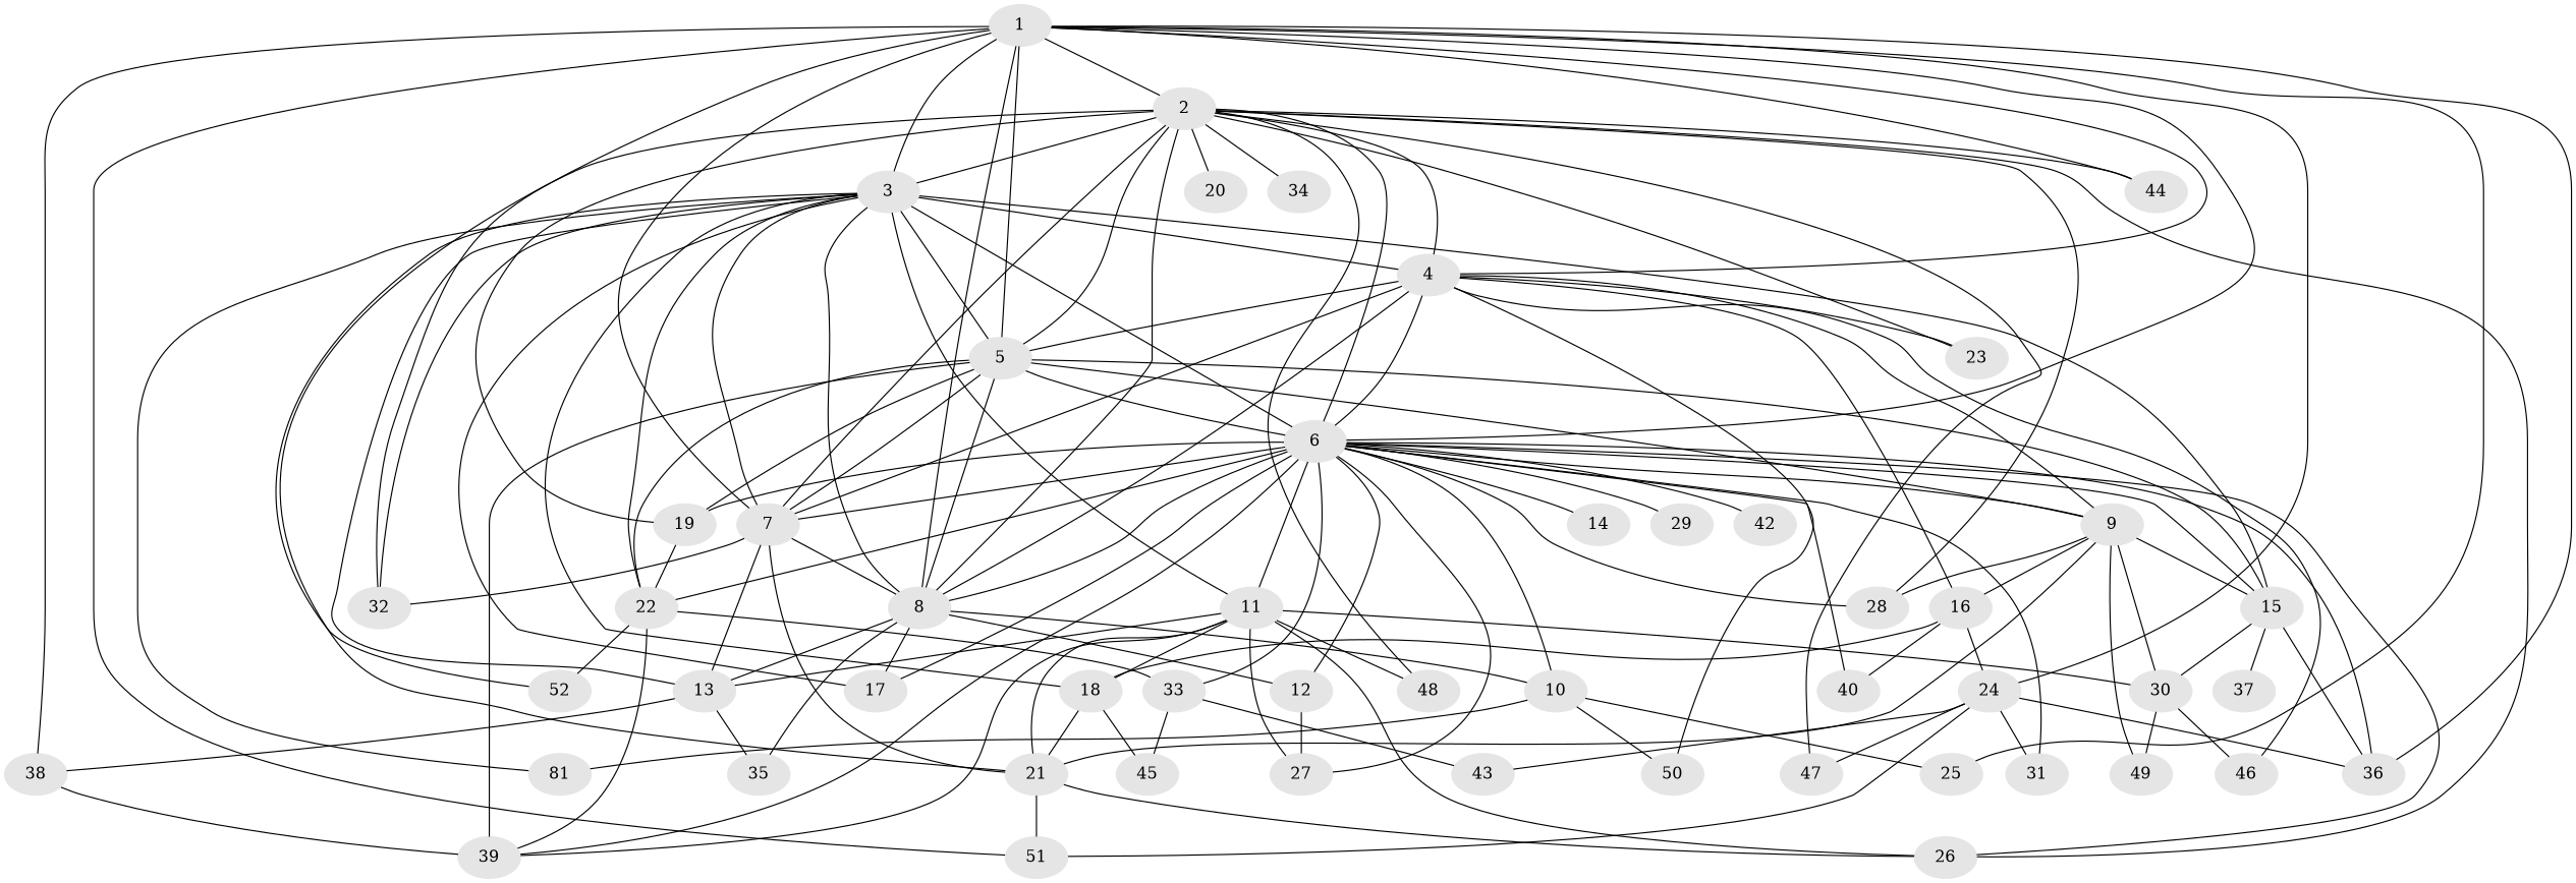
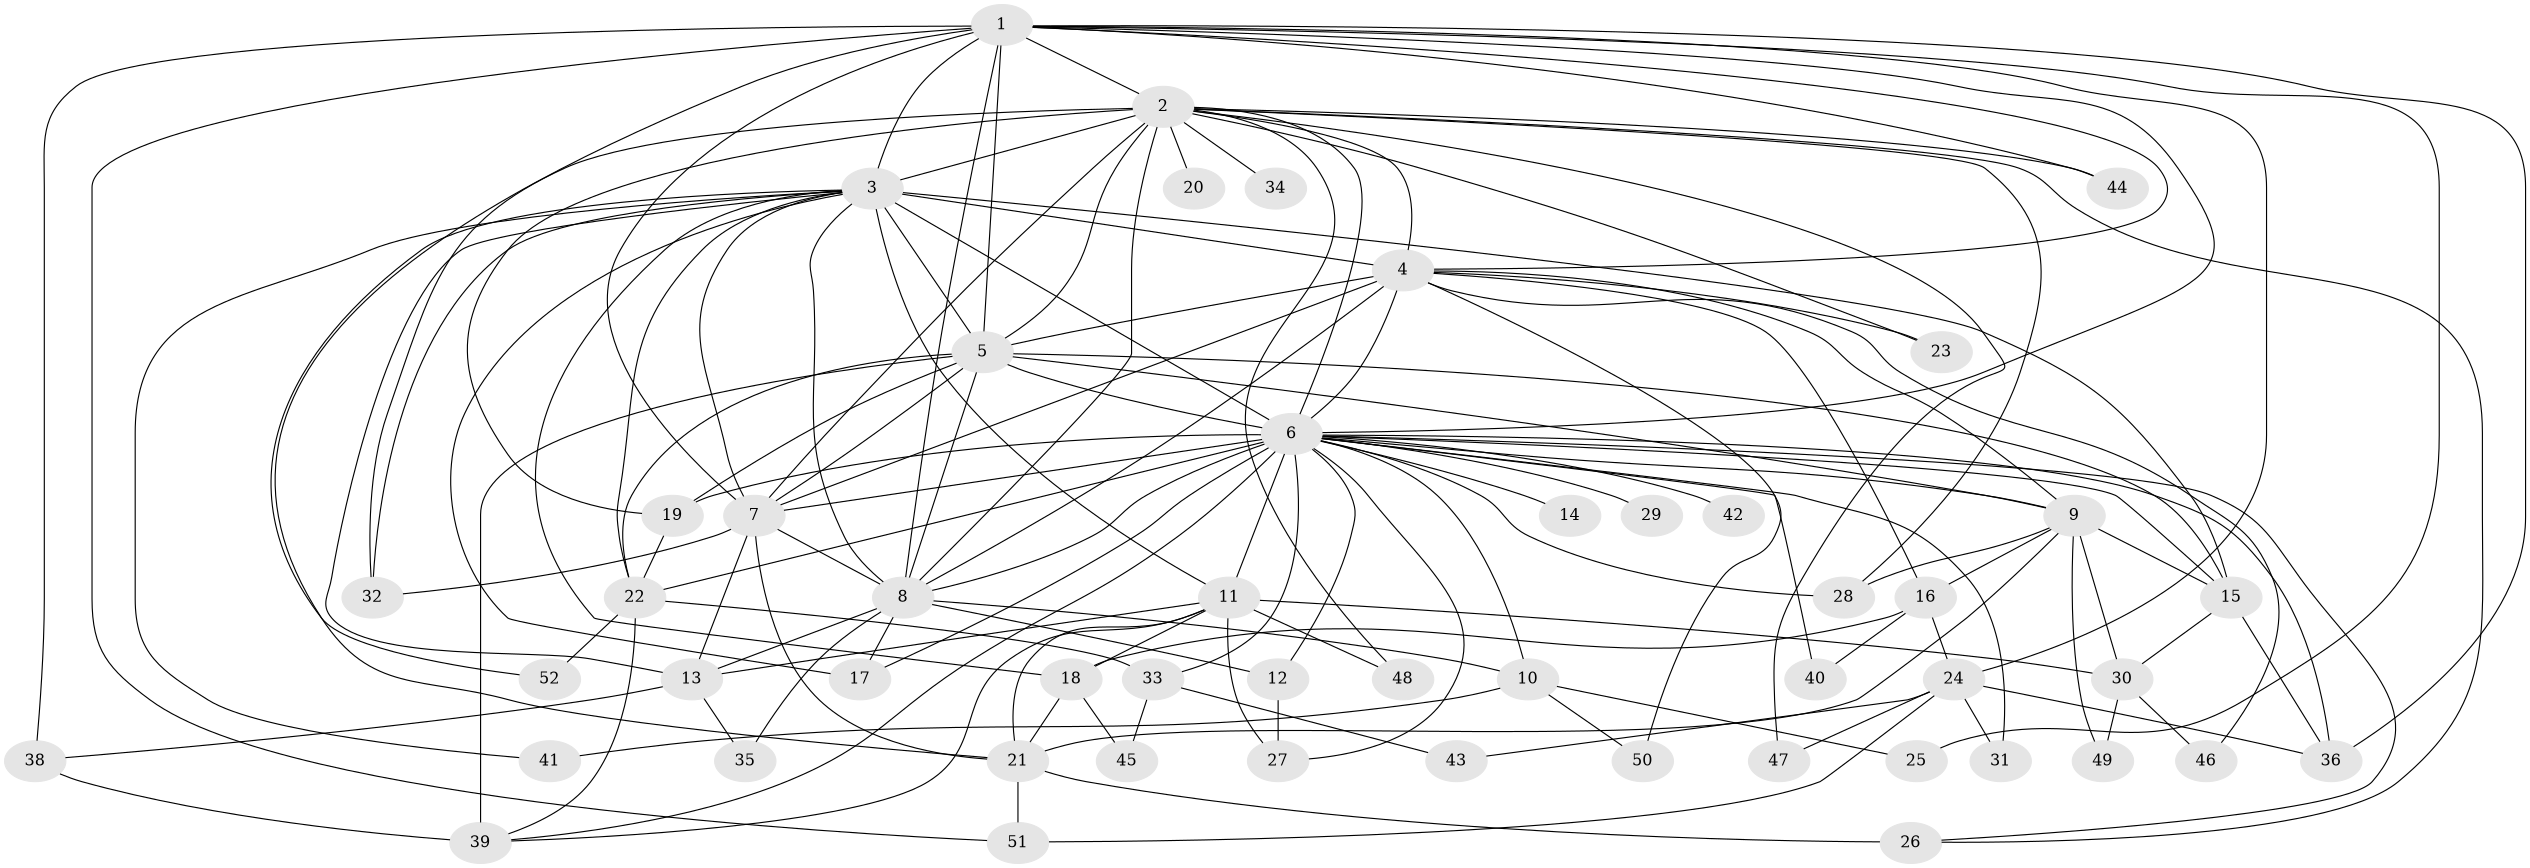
  graph {
    node [color=gray90 style=filled]
    edge [weight=1.0]
    1
    2
    3
    4
    5
    6
    7
    8
    21
    24
    25
    36
    38
    44
    51
    19
    20
    23
    26
    28
    32
    34
    47
    48
    11
    13
    15
    17
    18
    22
-   41 [label=81]
+   41
    52
    9
    16
    46
    50
    39
    10
    12
    14
    27
    29
    31
    33
    40
    42
    35
    43
    30
-   37
    45
    49
    1 -- 2
    1 -- 3 [weight=2.0]
    1 -- 4
    1 -- 5 [weight=3.0]
    1 -- 6
    1 -- 7
    1 -- 8
    1 -- 21
    1 -- 24
    1 -- 25
    1 -- 36
    1 -- 38
    1 -- 44
    1 -- 51
    2 -- 3 [weight=3.0]
    2 -- 4
    2 -- 5 [weight=2.0]
    2 -- 6
    2 -- 7
    2 -- 8
    2 -- 44
    2 -- 19
    2 -- 20
    2 -- 23
    2 -- 26
    2 -- 28
    2 -- 32
    2 -- 34
    2 -- 47
    2 -- 48
    3 -- 4 [weight=3.0]
    3 -- 5 [weight=4.0]
    3 -- 6 [weight=4.0]
    3 -- 7 [weight=3.0]
    3 -- 8 [weight=2.0]
    3 -- 32
    3 -- 11
    3 -- 13
    3 -- 15
    3 -- 17
    3 -- 18
    3 -- 22
    3 -- 41
    3 -- 52
    4 -- 5 [weight=2.0]
    4 -- 6 [weight=4.0]
    4 -- 7
    4 -- 8
    4 -- 23
    4 -- 9 [weight=2.0]
    4 -- 16
    4 -- 46
    4 -- 50
    5 -- 6 [weight=15.0]
    5 -- 7 [weight=2.0]
    5 -- 8 [weight=3.0]
    5 -- 19
    5 -- 15
    5 -- 22
    5 -- 9 [weight=2.0]
    5 -- 39 [weight=4.0]
    6 -- 7 [weight=2.0]
    6 -- 8 [weight=2.0]
    6 -- 36
    6 -- 19
    6 -- 26
    6 -- 28
    6 -- 11
    6 -- 15
    6 -- 17 [weight=2.0]
    6 -- 22 [weight=2.0]
    6 -- 9 [weight=3.0]
    6 -- 39
    6 -- 10 [weight=2.0]
    6 -- 12
    6 -- 14
    6 -- 27
    6 -- 29 [weight=2.0]
    6 -- 31
    6 -- 33
    6 -- 40
    6 -- 42
    7 -- 8
    7 -- 21 [weight=6.0]
    7 -- 32
    7 -- 13
    8 -- 13
    8 -- 17
    8 -- 10
    8 -- 12
    8 -- 35
    21 -- 51
    21 -- 26
    24 -- 36
    24 -- 51
    24 -- 47
    24 -- 31
    24 -- 43
    38 -- 39
    19 -- 22
    11 -- 21 [weight=2.0]
-   11 -- 26
    11 -- 48
    11 -- 13
    11 -- 18
    11 -- 39
    11 -- 27
    11 -- 30
    13 -- 38
    13 -- 35
    15 -- 36
    15 -- 30
-   15 -- 37
    18 -- 21
    18 -- 45
    22 -- 52
    22 -- 39
    22 -- 33
    9 -- 21
    9 -- 28
    9 -- 15
    9 -- 16
    9 -- 30
    9 -- 49
    16 -- 24
    16 -- 18
    16 -- 40
    10 -- 25
    10 -- 41
    10 -- 50
    12 -- 27
    33 -- 43
    33 -- 45
    30 -- 46
    30 -- 49
  }
